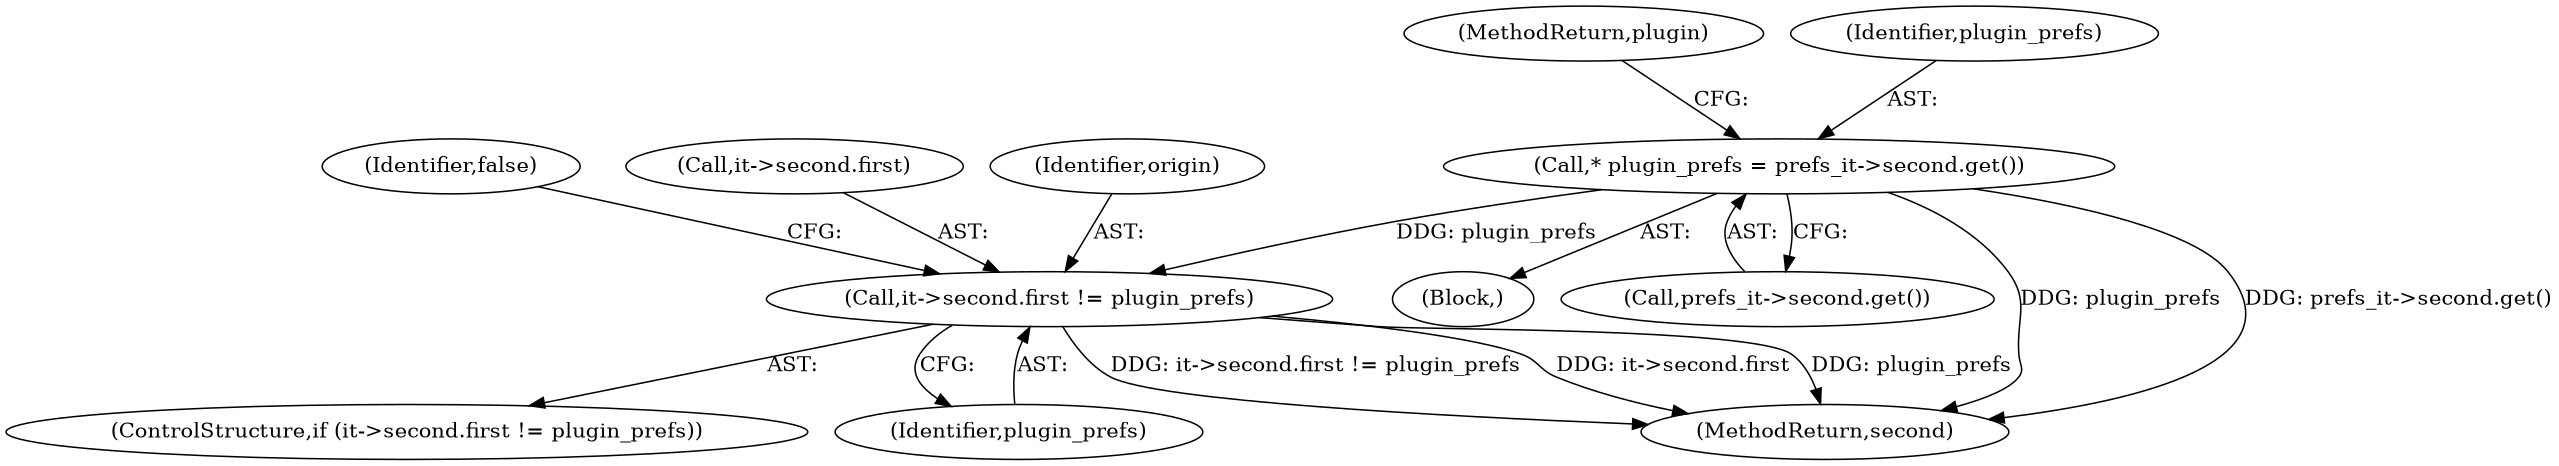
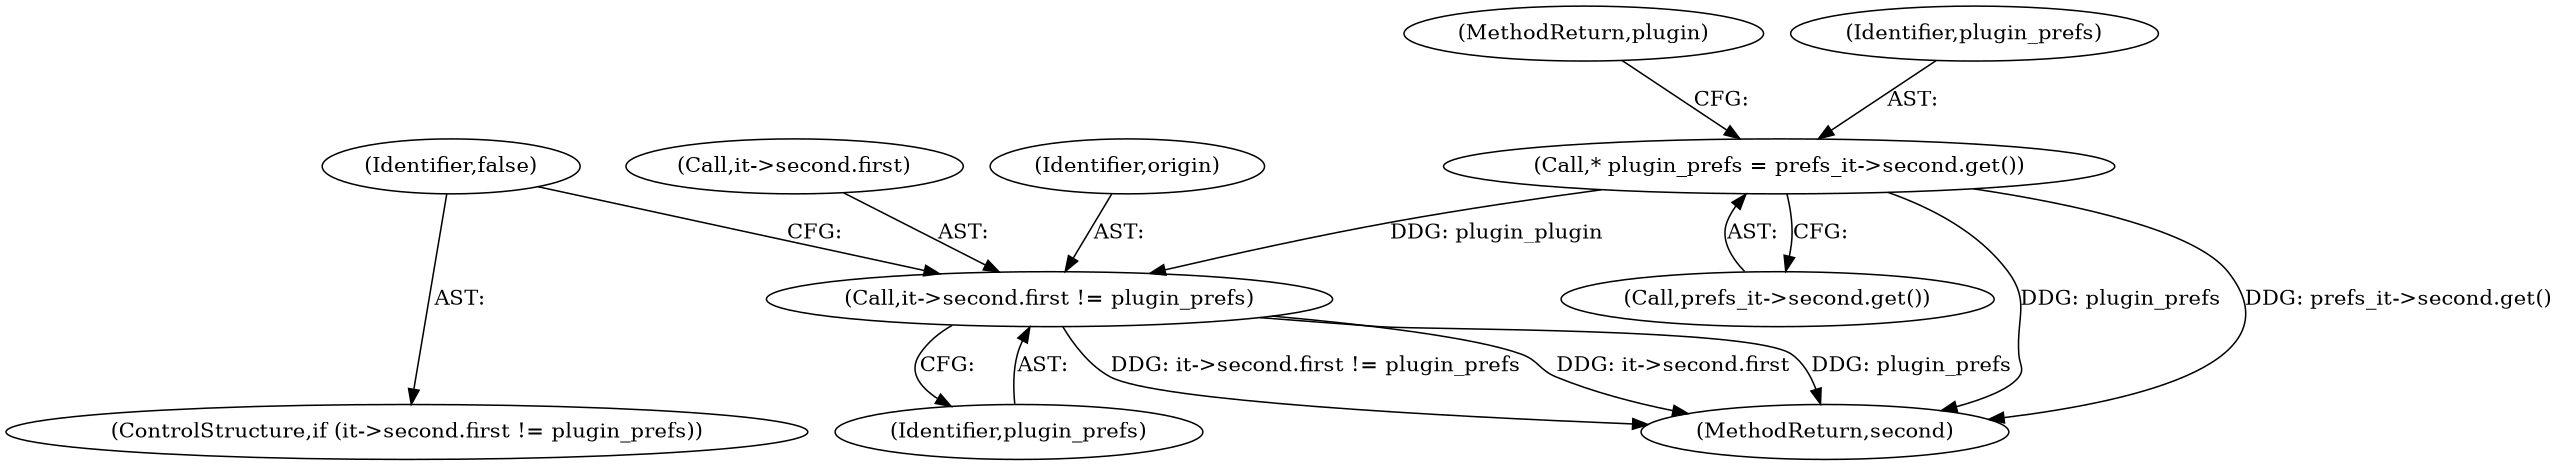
  digraph {
    n1 [label="(Call,* plugin_prefs = prefs_it->second.get())"]
    n2 [label="(Call,it->second.first != plugin_prefs)"]
    n3 [label="(MethodReturn,second)"]
    n4 [label="(Call,prefs_it->second.get())"]
-   n5 [label="(Block,)"]
    n6 [label="(ControlStructure,if (it->second.first != plugin_prefs))"]
    n7 [label="(Identifier,plugin_prefs)"]
    n8 [label="(MethodReturn,plugin)"]
    n9 [label="(Identifier,plugin_prefs)"]
    n10 [label="(Call,it->second.first)"]
    n11 [label="(Identifier,origin)"]
    n12 [label="(Identifier,false)"]
-   n1 -> n2 [label="DDG: plugin_prefs"]
+   n1 -> n2 [label="DDG: plugin_plugin"]
    n1 -> n3 [label="DDG: plugin_prefs"]
    n1 -> n3 [label="DDG: prefs_it->second.get()"]
    n1 -> n4 [label="CFG: "]
-   n1 -> n5 [label="AST: "]
    n2 -> n3 [label="DDG: it->second.first != plugin_prefs"]
    n2 -> n3 [label="DDG: it->second.first"]
    n2 -> n3 [label="DDG: plugin_prefs"]
-   n2 -> n6 [label="AST: "]
+   n12 -> n6 [label="AST: "]
    n2 -> n7 [label="CFG: "]
    n4 -> n1 [label="AST: "]
    n7 -> n2 [label="AST: "]
    n8 -> n1 [label="CFG: "]
    n9 -> n1 [label="AST: "]
    n10 -> n2 [label="AST: "]
    n11 -> n2 [label="AST: "]
    n12 -> n2 [label="CFG: "]
  }
